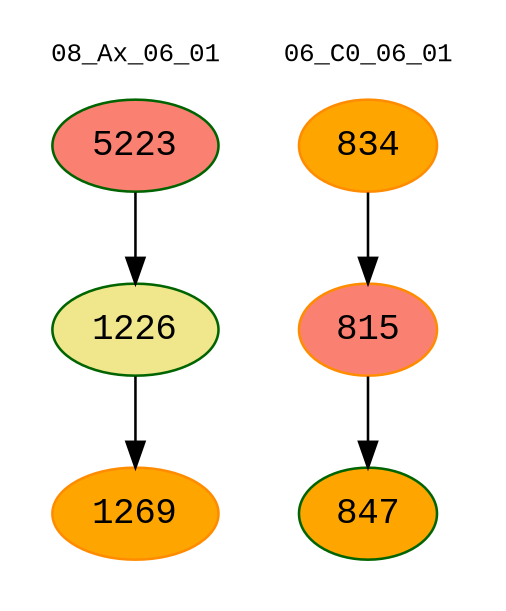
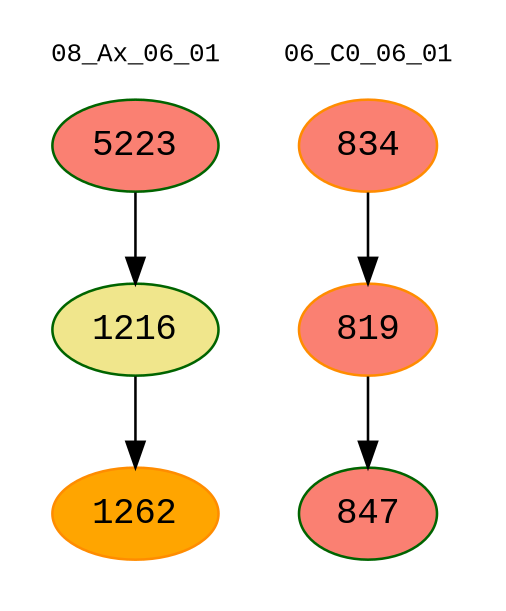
  digraph {
    fontname="Liberation Mono"
    node [color=darkgreen fillcolor=orange fontname="Liberation Mono" style=filled]
    edge [color=black fontname="Liberation Mono"]
    n1 [fillcolor=salmon label=5223]
-   n2 [fillcolor=khaki label=1226]
-   n3 [color=darkorange label=1269]
-   n4 [color=darkorange label=834]
-   n5 [color=darkorange fillcolor=salmon label=815]
-   n6 [label=847]
+   n2 [fillcolor=khaki label=1216]
+   n3 [color=darkorange label=1262]
+   n4 [color=darkorange fillcolor=salmon label=834]
+   n5 [color=darkorange fillcolor=salmon label=819]
+   n6 [fillcolor=salmon label=847]
    subgraph cluster_1 {
      color=white
      fontsize=10
      label="08_Ax_06_01"
      n1
      n2
      n3
    }
    subgraph cluster_2 {
      color=white
      fontsize=10
      label="06_C0_06_01"
      n4
      n5
      n6
    }
    n1 -> n2
    n2 -> n3
    n4 -> n5
    n5 -> n6
  }
